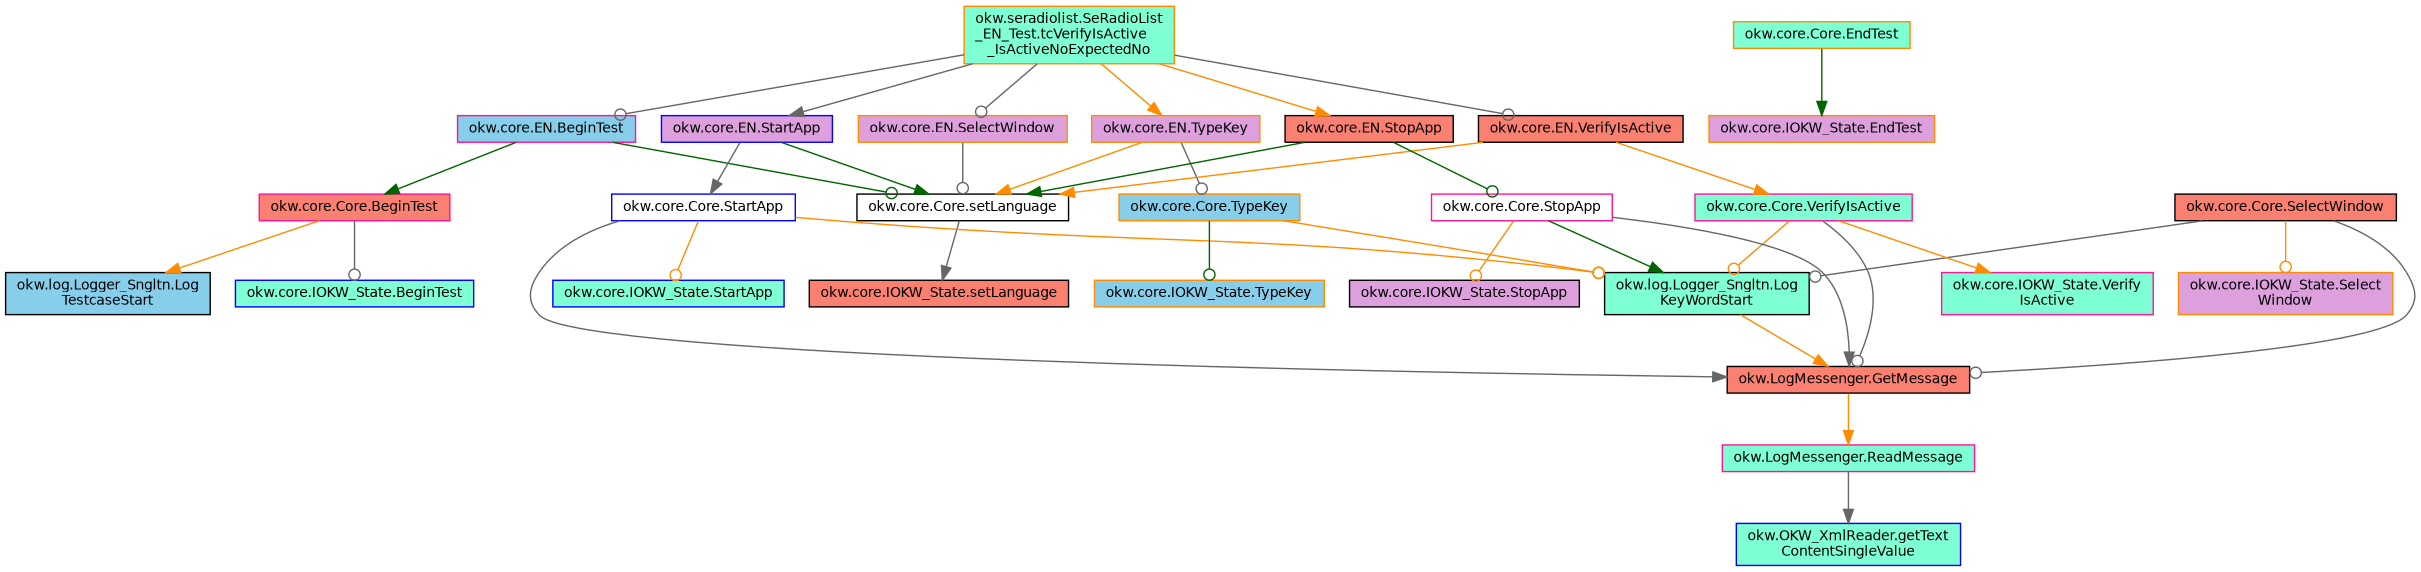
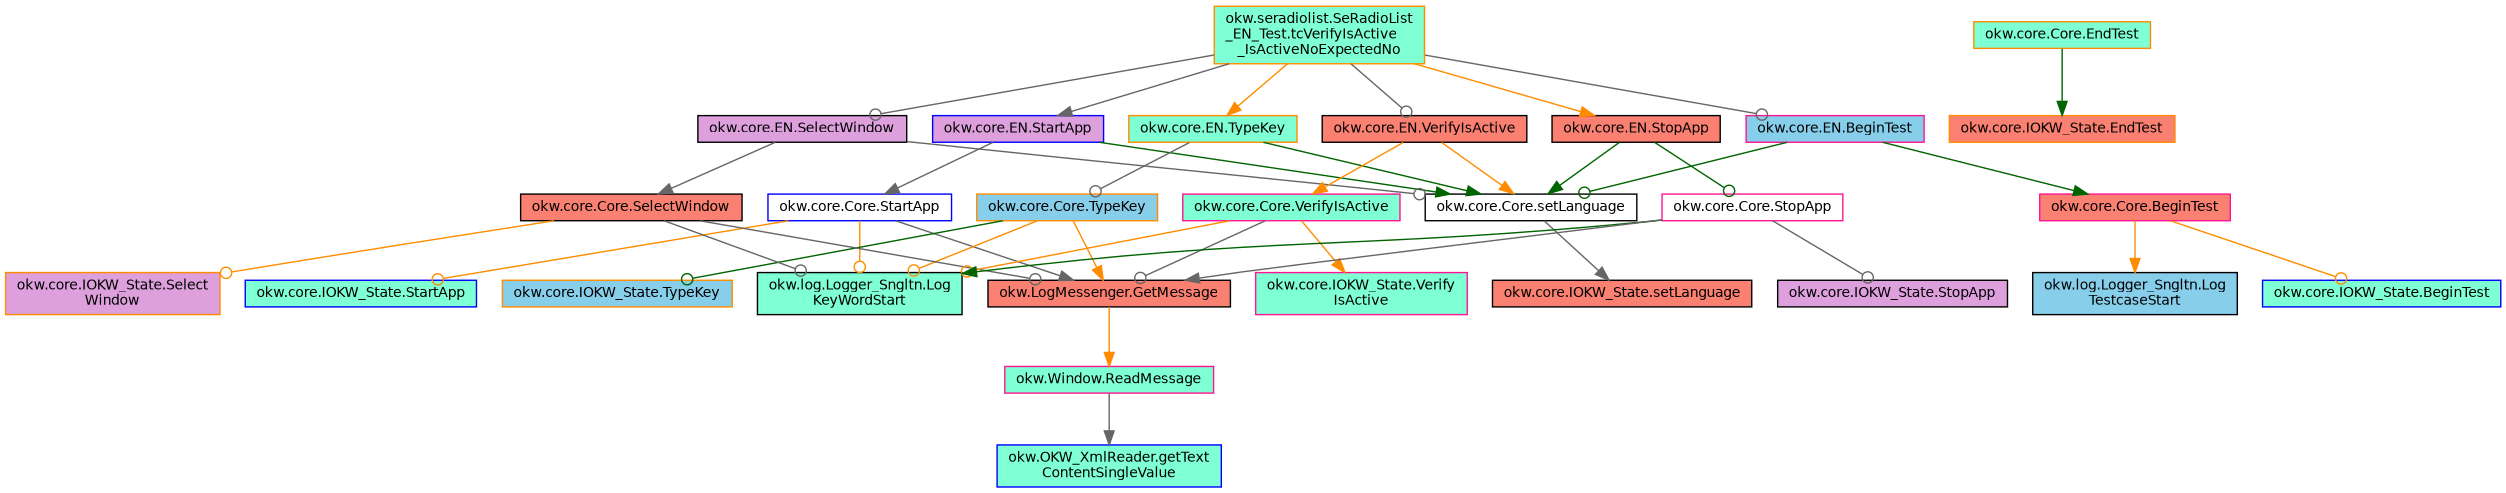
  digraph {
    rankdir=TB
    node [color=black fillcolor=aquamarine fontname=Helvetica fontsize=10 shape=record style=filled]
    edge [arrowhead=normal color=gray40 fontname=Helvetica fontsize=10 labelfontname=Helvetica labelfontsize=10 style=solid]
    n1 [color=darkorange fontcolor=black height=0.2 label="okw.seradiolist.SeRadioList\l_EN_Test.tcVerifyIsActive\l_IsActiveNoExpectedNo" width=0.4]
    n2 [color=deeppink fillcolor=skyblue height=0.2 label="okw.core.EN.BeginTest" width=0.4]
    n3 [color=blue fillcolor=plum height=0.2 label="okw.core.EN.StartApp" width=0.4]
-   n4 [color=darkorange fillcolor=plum height=0.2 label="okw.core.EN.TypeKey" width=0.4]
-   n5 [color=darkorange fillcolor=plum height=0.2 label="okw.core.EN.SelectWindow" width=0.4]
+   n4 [color=darkorange height=0.2 label="okw.core.EN.TypeKey" width=0.4]
+   n5 [fillcolor=plum height=0.2 label="okw.core.EN.SelectWindow" width=0.4]
    n6 [fillcolor=salmon height=0.2 label="okw.core.EN.VerifyIsActive" width=0.4]
    n7 [fillcolor=salmon height=0.2 label="okw.core.EN.StopApp" width=0.4]
    n8 [fillcolor=white height=0.2 label="okw.core.Core.setLanguage" width=0.4]
    n9 [color=deeppink fillcolor=salmon height=0.2 label="okw.core.Core.BeginTest" width=0.4]
    n10 [color=blue fillcolor=white height=0.2 label="okw.core.Core.StartApp" width=0.4]
    n11 [color=darkorange fillcolor=skyblue height=0.2 label="okw.core.Core.TypeKey" width=0.4]
    n12 [fillcolor=salmon height=0.2 label="okw.core.Core.SelectWindow" width=0.4]
    n13 [color=deeppink height=0.2 label="okw.core.Core.VerifyIsActive" width=0.4]
    n14 [color=deeppink fillcolor=white height=0.2 label="okw.core.Core.StopApp" width=0.4]
    n15 [fillcolor=salmon height=0.2 label="okw.core.IOKW_State.setLanguage" width=0.4]
    n16 [fillcolor=skyblue height=0.2 label="okw.log.Logger_Sngltn.Log\lTestcaseStart" width=0.4]
    n17 [color=blue height=0.2 label="okw.core.IOKW_State.BeginTest" width=0.4]
    n18 [height=0.2 label="okw.log.Logger_Sngltn.Log\lKeyWordStart" width=0.4]
    n19 [fillcolor=salmon height=0.2 label="okw.LogMessenger.GetMessage" width=0.4]
    n20 [color=blue height=0.2 label="okw.core.IOKW_State.StartApp" width=0.4]
-   n21 [color=deeppink height=0.2 label="okw.LogMessenger.ReadMessage" width=0.4]
+   n21 [color=deeppink height=0.2 label="okw.Window.ReadMessage" width=0.4]
    n22 [color=blue height=0.2 label="okw.OKW_XmlReader.getText\lContentSingleValue" width=0.4]
    n23 [color=darkorange fillcolor=skyblue height=0.2 label="okw.core.IOKW_State.TypeKey" width=0.4]
    n24 [color=darkorange fillcolor=plum height=0.2 label="okw.core.IOKW_State.Select\lWindow" width=0.4]
    n25 [color=deeppink height=0.2 label="okw.core.IOKW_State.Verify\lIsActive" width=0.4]
    n26 [fillcolor=plum height=0.2 label="okw.core.IOKW_State.StopApp" width=0.4]
    n27 [color=darkorange height=0.2 label="okw.core.Core.EndTest" width=0.4]
-   n28 [color=darkorange fillcolor=plum height=0.2 label="okw.core.IOKW_State.EndTest" width=0.4]
+   n28 [color=darkorange fillcolor=salmon height=0.2 label="okw.core.IOKW_State.EndTest" width=0.4]
    n1 -> n2 [arrowhead=odot]
    n1 -> n3
    n1 -> n4 [color=darkorange]
    n1 -> n5 [arrowhead=odot]
    n1 -> n6 [arrowhead=odot]
    n1 -> n7 [color=darkorange]
    n2 -> n8 [arrowhead=odot color=darkgreen]
    n2 -> n9 [color=darkgreen]
    n3 -> n8 [color=darkgreen]
    n3 -> n10
-   n4 -> n8 [color=darkorange]
+   n4 -> n8 [color=darkgreen]
    n4 -> n11 [arrowhead=odot]
    n5 -> n8 [arrowhead=odot]
+   n5 -> n12
    n6 -> n8 [color=darkorange]
    n6 -> n13 [color=darkorange]
    n7 -> n8 [color=darkgreen]
    n7 -> n14 [arrowhead=odot color=darkgreen]
    n8 -> n15
    n9 -> n16 [color=darkorange]
-   n9 -> n17 [arrowhead=odot]
+   n9 -> n17 [arrowhead=odot color=darkorange]
    n10 -> n18 [arrowhead=odot color=darkorange]
    n10 -> n19
    n10 -> n20 [arrowhead=odot color=darkorange]
    n11 -> n18 [arrowhead=odot color=darkorange]
-   n18 -> n19 [color=darkorange]
+   n11 -> n19 [color=darkorange]
    n11 -> n23 [arrowhead=odot color=darkgreen]
    n12 -> n18 [arrowhead=odot]
    n12 -> n19 [arrowhead=odot]
    n12 -> n24 [arrowhead=odot color=darkorange]
    n13 -> n18 [arrowhead=odot color=darkorange]
    n13 -> n19 [arrowhead=odot]
    n13 -> n25 [color=darkorange]
    n14 -> n18 [color=darkgreen]
    n14 -> n19
-   n14 -> n26 [arrowhead=odot color=darkorange]
+   n14 -> n26 [arrowhead=odot]
    n19 -> n21 [color=darkorange]
    n21 -> n22
    n27 -> n28 [color=darkgreen]
  }
